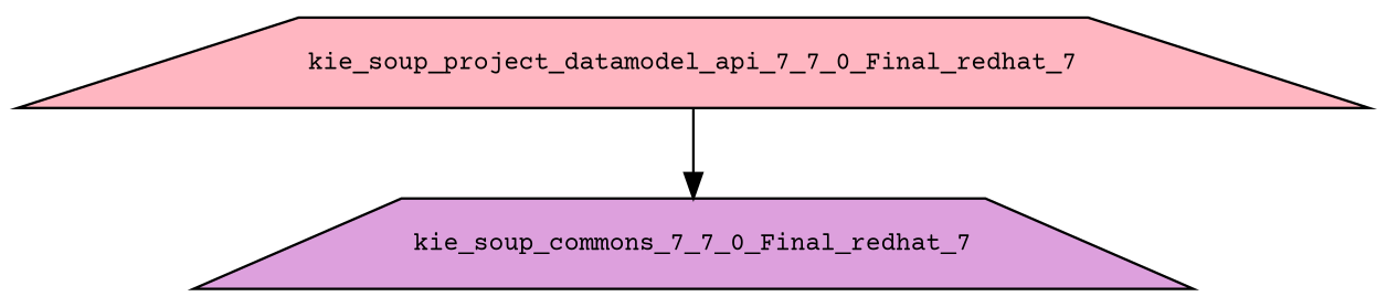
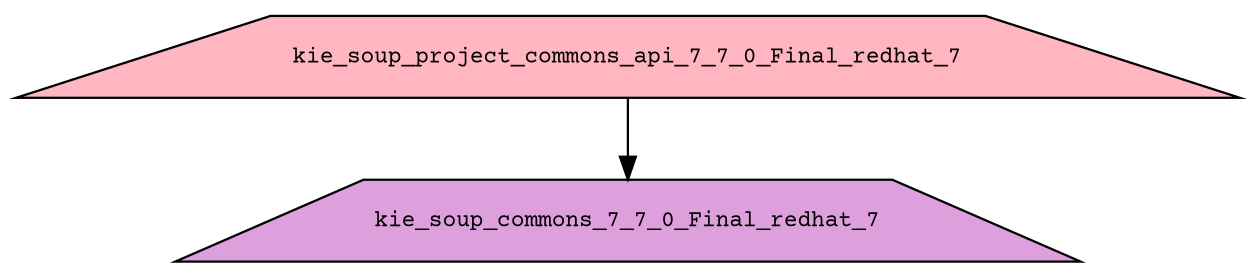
  digraph {
    fontname="Courier Prime"
    node [fontsize=10.0 shape=trapezium style=filled fontname="Courier Prime"]
-   kie_soup_project_datamodel_api_7_7_0_Final_redhat_7 [fillcolor=lightpink]
+   kie_soup_project_datamodel_api_7_7_0_Final_redhat_7 [fillcolor=lightpink label=kie_soup_project_commons_api_7_7_0_Final_redhat_7]
    kie_soup_commons_7_7_0_Final_redhat_7 [fillcolor=plum]
    kie_soup_project_datamodel_api_7_7_0_Final_redhat_7 -> kie_soup_commons_7_7_0_Final_redhat_7 [style=solid fontname="Courier Prime"]
  }
